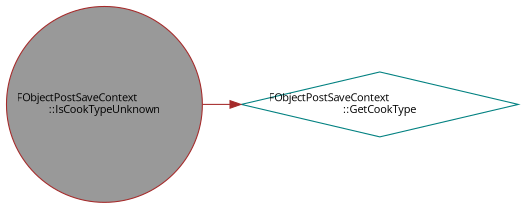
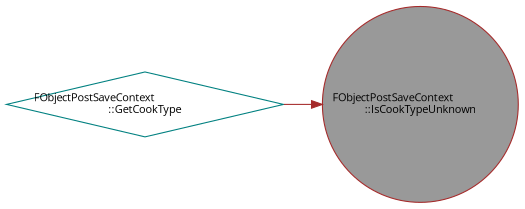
  digraph {
    rankdir=LR
    fontname="Open Sans"
    node [fontname="Open Sans" fontsize=10 style=filled]
    n1 [color=brown fillcolor=grey60 fontcolor=black height=0.2 label="FObjectPostSaveContext\l::IsCookTypeUnknown" shape=circle width=0.4]
    n2 [color=teal fillcolor=white height=0.2 label="FObjectPostSaveContext\l::GetCookType" shape=diamond width=0.4]
-   n1 -> n2 [color=brown fontname="Open Sans" fontsize=10 labelfontname=Helvetica labelfontsize=10 style=solid arrowhead=normal]
+   n2 -> n1 [color=brown fontname="Open Sans" fontsize=10 labelfontname=Helvetica labelfontsize=10 style=solid arrowhead=normal]
  }
